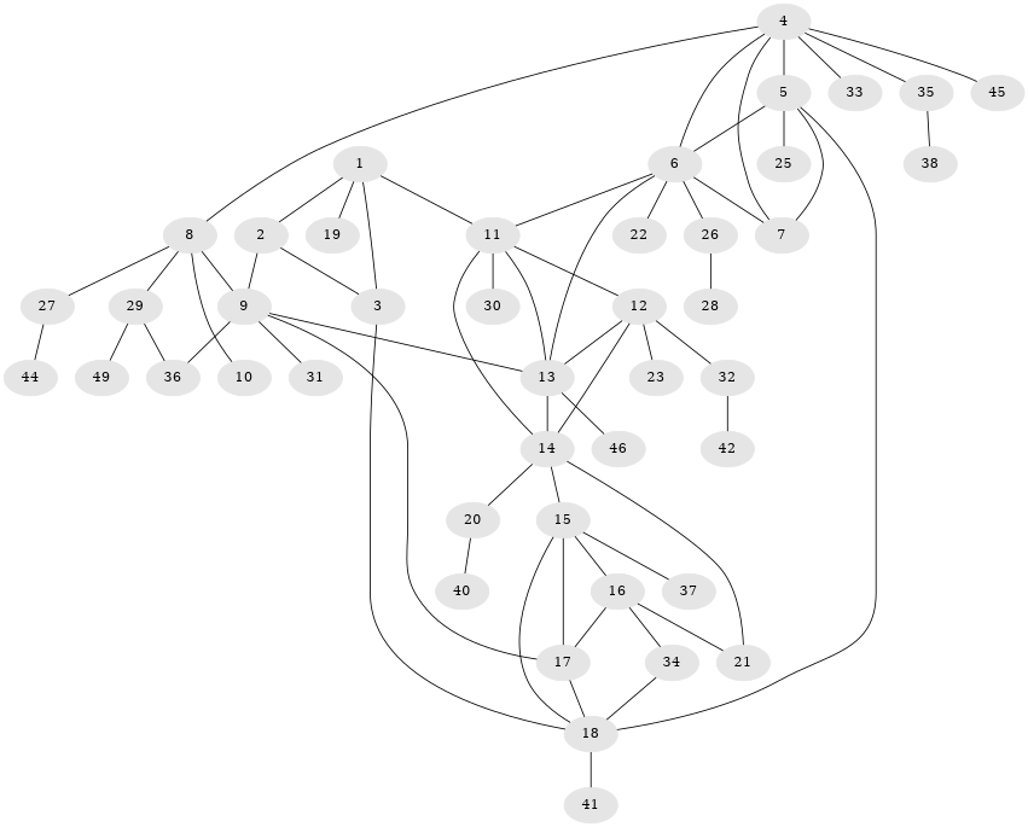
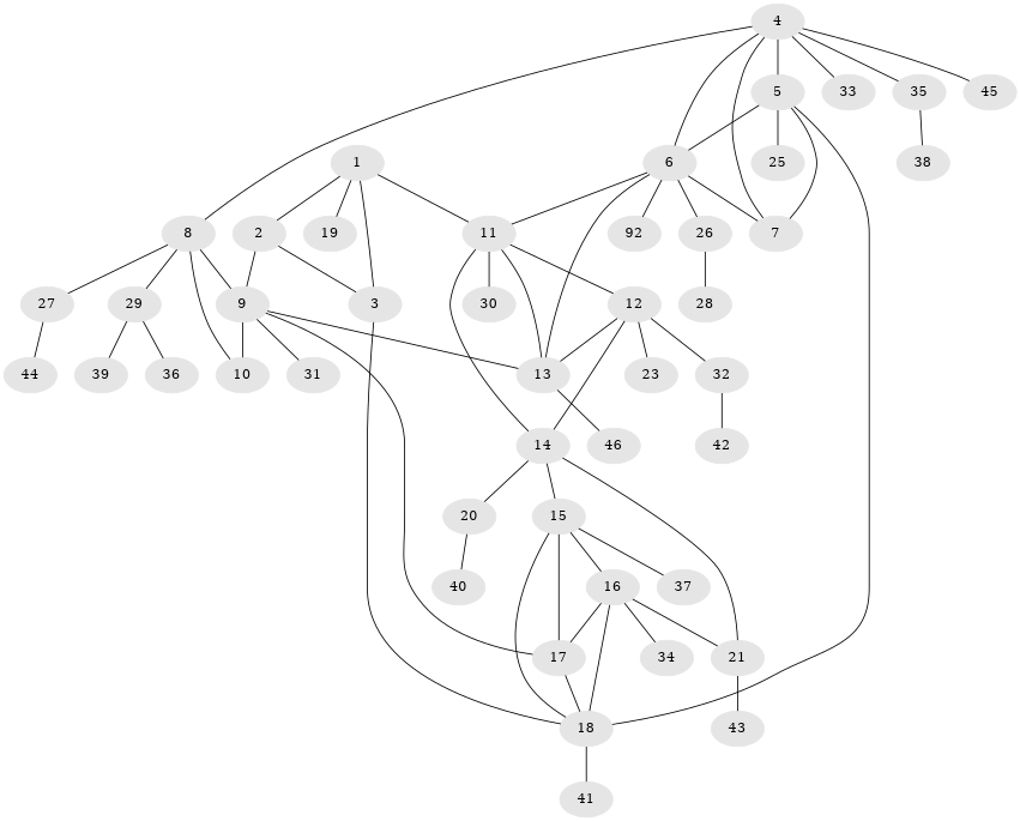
  graph {
    node [color=gray90 style=filled]
    edge [weight=1.0]
    1
    2
    3
    11
    19
    9
    18
    13
    12
    14
    30
    10
    17
    31
    4
    5
    6
    7
    8
    33
    35
    45
    41
    25
-   22
+   22 [label=92]
    26
    27
    29
    38
    46
    28
    44
    36
-   39 [label=49]
+   39
    23
    32
    15
    20
    21
    42
    16
    37
    40
+   43
    34
    1 -- 2 [weight=2.0]
    1 -- 3 [weight=2.0]
    1 -- 11
    1 -- 19
    2 -- 3
    2 -- 9
    3 -- 18
    11 -- 13
    11 -- 12
    11 -- 14
    11 -- 30 [weight=2.0]
    9 -- 13
-   9 -- 36 [weight=4.0]
+   9 -- 10 [weight=4.0]
    9 -- 17
    9 -- 31
    18 -- 41
-   13 -- 14
    13 -- 46
    12 -- 13
    12 -- 14
    12 -- 23
    12 -- 32
    14 -- 15
    14 -- 20
    14 -- 21
    17 -- 18
    4 -- 5
    4 -- 6
    4 -- 7
    4 -- 8
    4 -- 33
    4 -- 35
    4 -- 45
    5 -- 18
    5 -- 6
    5 -- 7
    5 -- 25 [weight=3.0]
    6 -- 11
    6 -- 13
    6 -- 7 [weight=4.0]
    6 -- 22
    6 -- 26
    8 -- 9 [weight=2.0]
    8 -- 10
    8 -- 27
    8 -- 29
    35 -- 38
    26 -- 28
    27 -- 44
    29 -- 36
    29 -- 39
    32 -- 42
    15 -- 18
    15 -- 17 [weight=5.0]
    15 -- 16
    15 -- 37
    20 -- 40
-   34 -- 18
+   21 -- 43
+   16 -- 18
    16 -- 17
    16 -- 21
    16 -- 34
  }
